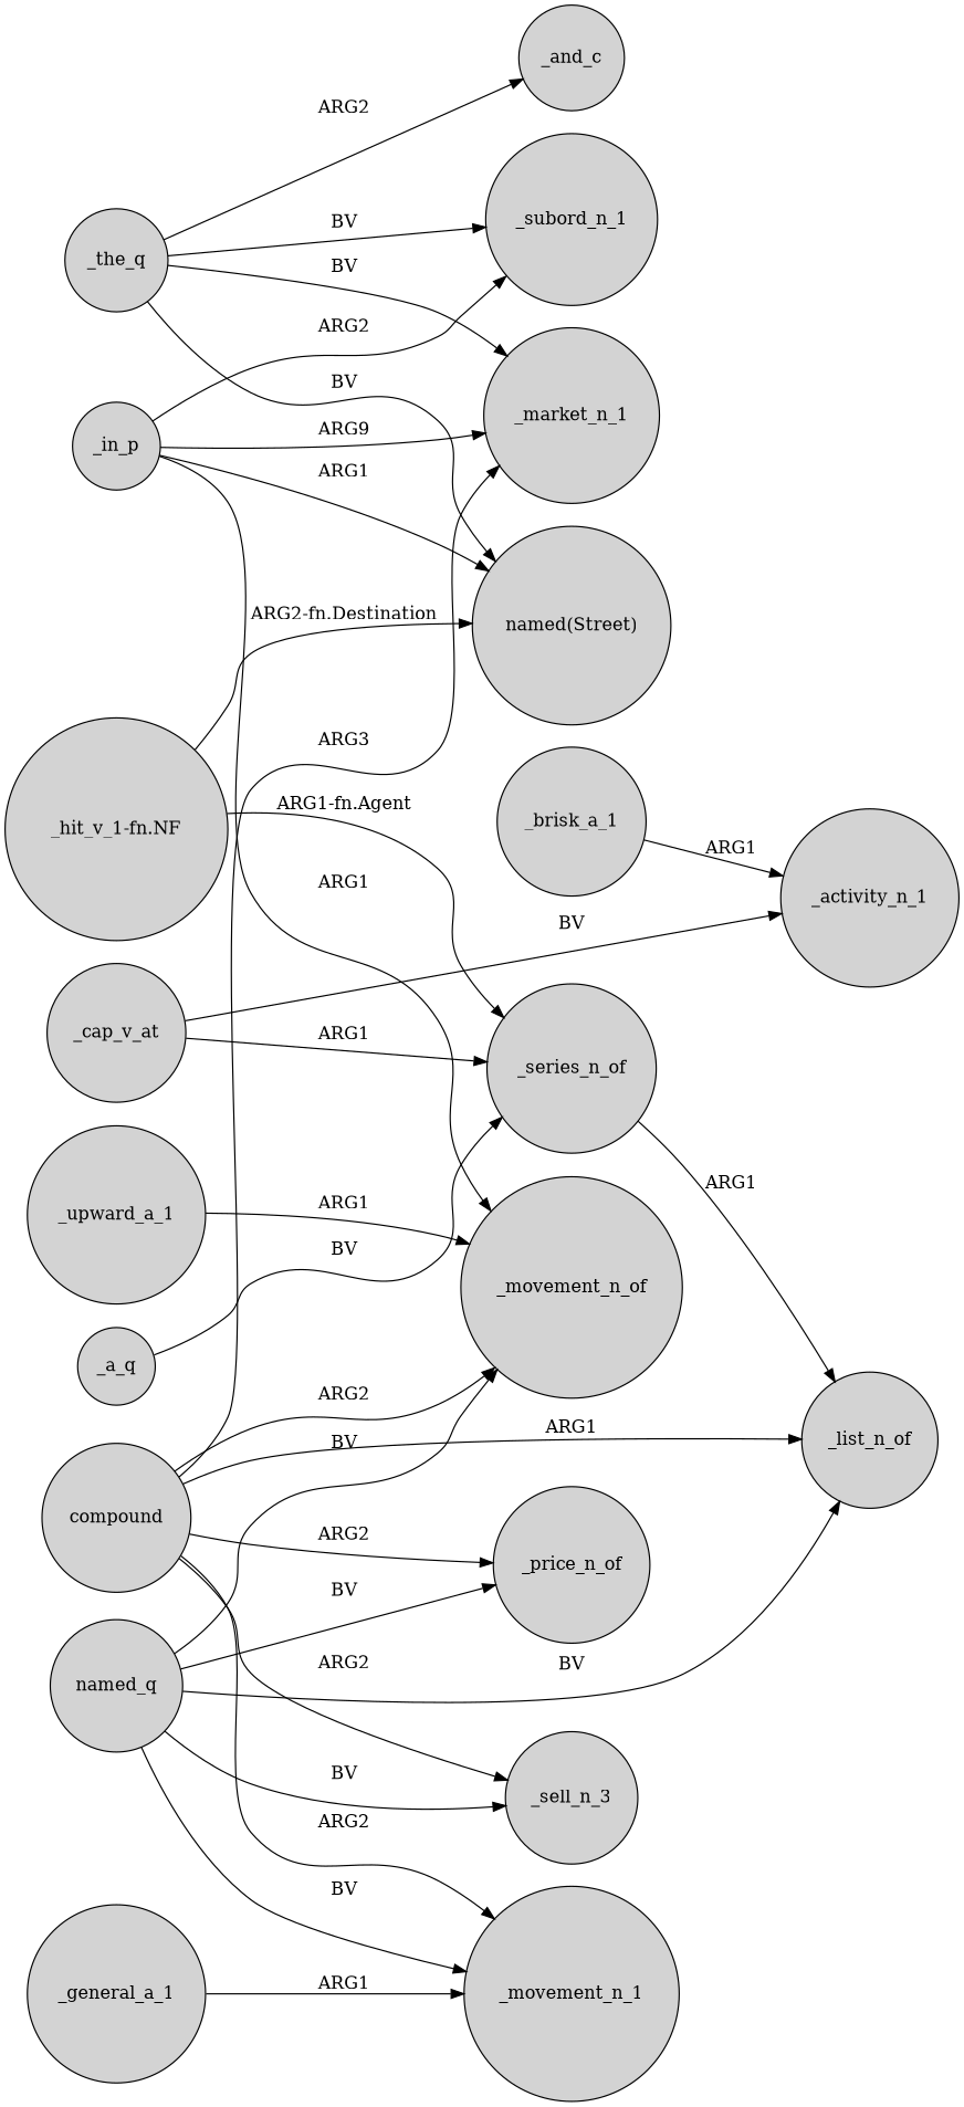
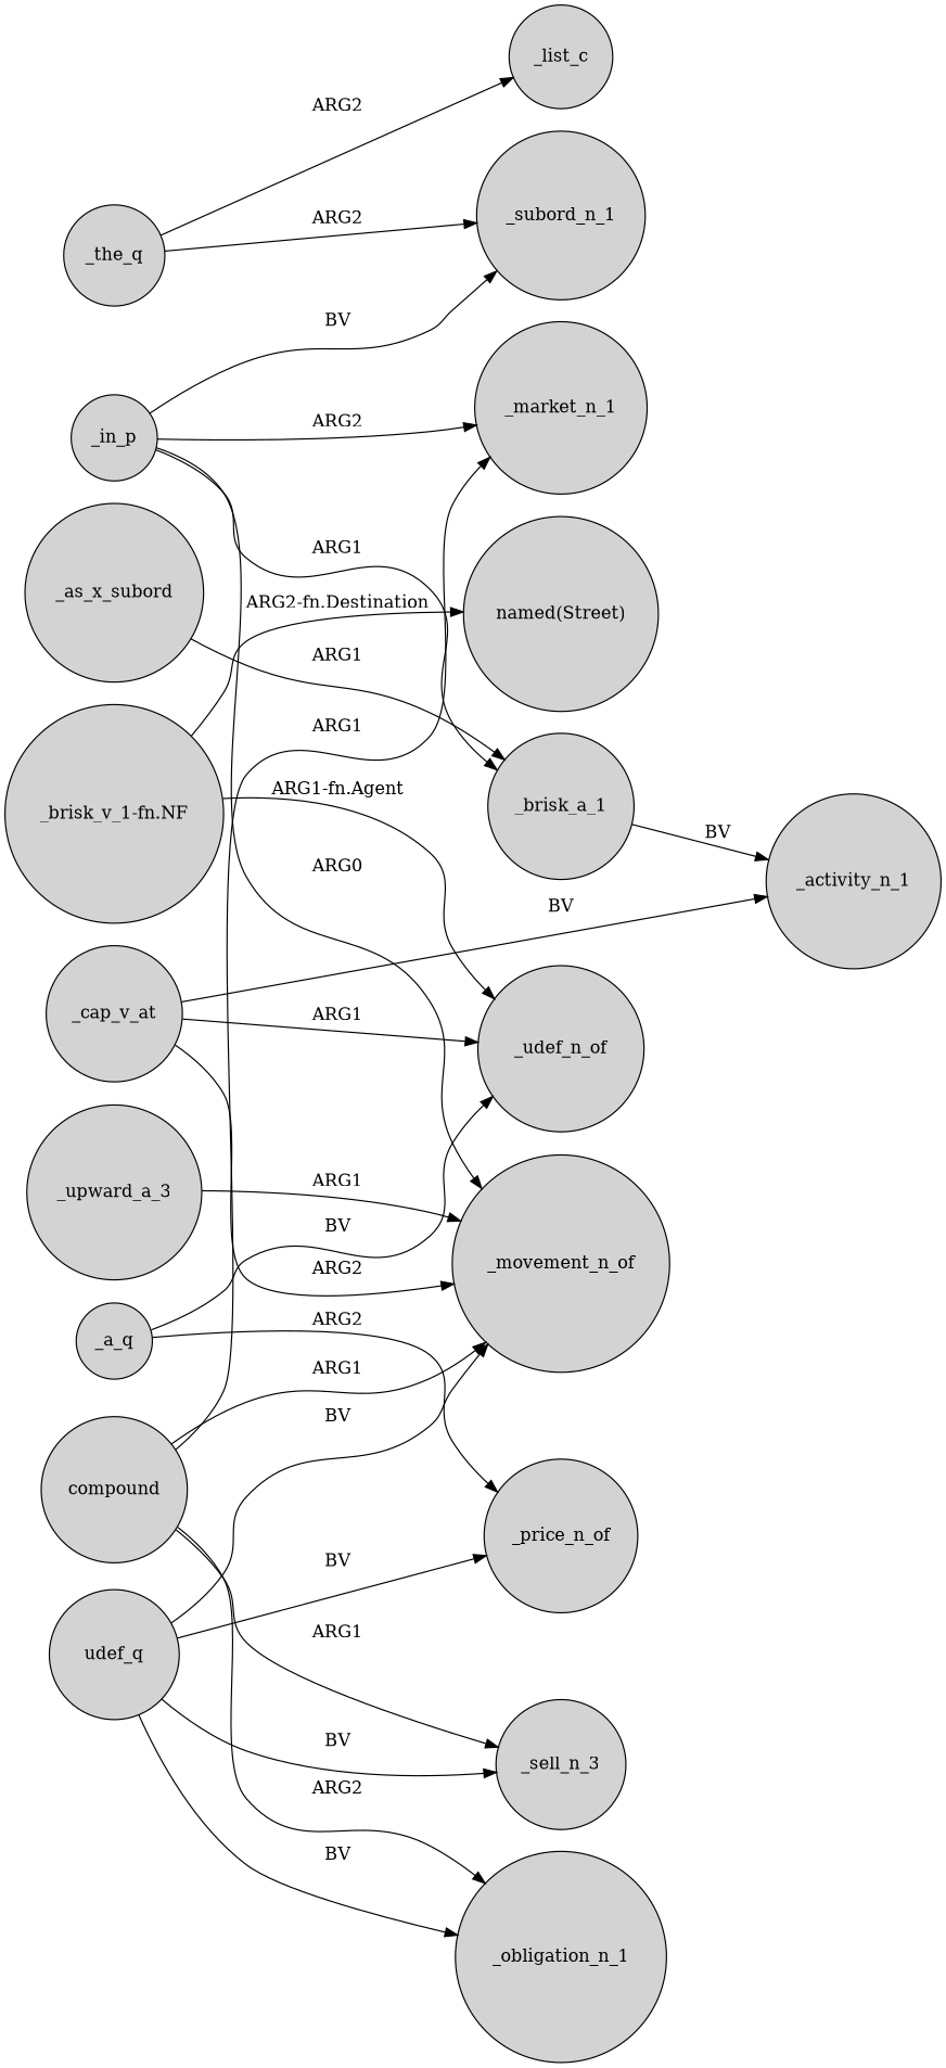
  digraph {
    rankdir=LR
    node [shape=circle style=filled]
    n1 [label=_subord_n_1]
    _in_p
    _movement_n_of
    _brisk_a_1
    _market_n_1
    _activity_n_1
    compound
    _price_n_of
-   _obligation_n_1 [label=_movement_n_1]
+   _obligation_n_1
    n10 [label=_sell_n_3]
-   _list_n_of
-   udef_q [label=named_q]
-   "_hit_v_1-fn.NF"
+   udef_q
+   "_hit_v_1-fn.NF" [label="_brisk_v_1-fn.NF"]
    "named(Street)"
-   _series_n_of
+   _series_n_of [label=_udef_n_of]
    _cap_v_at
    _a_q
-   _general_a_1
+   _as_x_subord
    _the_q
-   _and_c
-   _upward_a_1
-   _in_p -> n1 [label=ARG2]
-   _in_p -> _movement_n_of [label=ARG1]
-   _in_p -> "named(Street)" [label=ARG1]
-   _in_p -> _market_n_1 [label=ARG9]
-   _brisk_a_1 -> _activity_n_1 [label=ARG1]
-   compound -> _movement_n_of [label=ARG2]
-   compound -> _market_n_1 [label=ARG3]
-   compound -> _price_n_of [label=ARG2]
+   _and_c [label=_list_c]
+   _upward_a_1 [label=_upward_a_3]
+   _in_p -> n1 [label=BV]
+   _in_p -> _movement_n_of [label=ARG0]
+   _in_p -> _brisk_a_1 [label=ARG1]
+   _in_p -> _market_n_1 [label=ARG2]
+   _brisk_a_1 -> _activity_n_1 [label=BV]
+   compound -> _movement_n_of [label=ARG1]
+   compound -> _market_n_1 [label=ARG1]
+   _a_q -> _price_n_of [label=ARG2]
    compound -> _obligation_n_1 [label=ARG2]
-   compound -> n10 [label=ARG2]
-   compound -> _list_n_of [label=ARG1]
+   compound -> n10 [label=ARG1]
    udef_q -> _movement_n_of [label=BV]
    udef_q -> _price_n_of [label=BV]
    udef_q -> _obligation_n_1 [label=BV]
    udef_q -> n10 [label=BV]
-   udef_q -> _list_n_of [label=BV]
    "_hit_v_1-fn.NF" -> "named(Street)" [label="ARG2-fn.Destination"]
    "_hit_v_1-fn.NF" -> _series_n_of [label="ARG1-fn.Agent"]
-   _series_n_of -> _list_n_of [label=ARG1]
+   _cap_v_at -> _movement_n_of [label=ARG2]
    _cap_v_at -> _activity_n_1 [label=BV]
    _cap_v_at -> _series_n_of [label=ARG1]
    _a_q -> _series_n_of [label=BV]
-   _general_a_1 -> _obligation_n_1 [label=ARG1]
-   _the_q -> n1 [label=BV]
-   _the_q -> _market_n_1 [label=BV]
-   _the_q -> "named(Street)" [label=BV]
+   _as_x_subord -> _brisk_a_1 [label=ARG1]
+   _the_q -> n1 [label=ARG2]
    _the_q -> _and_c [label=ARG2]
    _upward_a_1 -> _movement_n_of [label=ARG1]
  }
